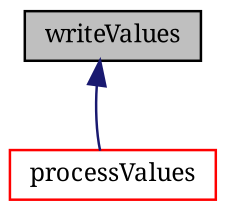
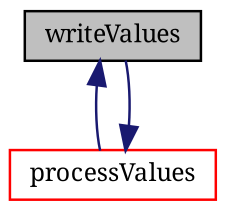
  digraph {
    rankdir=TB
    fontname="Noto Serif"
    node [fontname="Noto Serif" fontsize=10 shape=record]
    edge [color=midnightblue dir=back fontname="Noto Serif" fontsize=10 labelfontname=FreeSans labelfontsize=10 style=solid]
    n1 [color=black fillcolor=grey75 fontcolor=black height=0.2 label=writeValues style=filled width=0.4]
    n2 [color=red height=0.2 label=processValues width=0.4]
    n1 -> n2
+   n2 -> n1
  }
